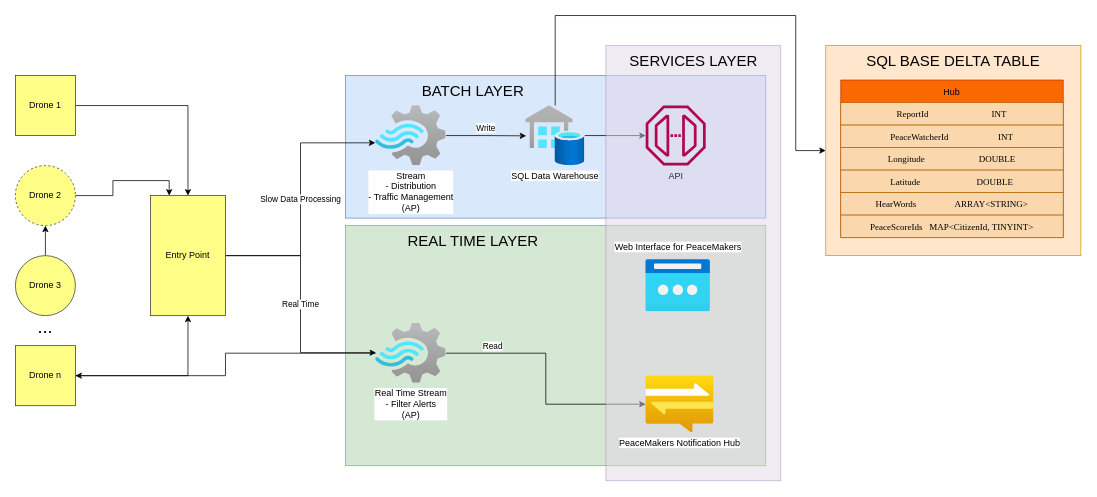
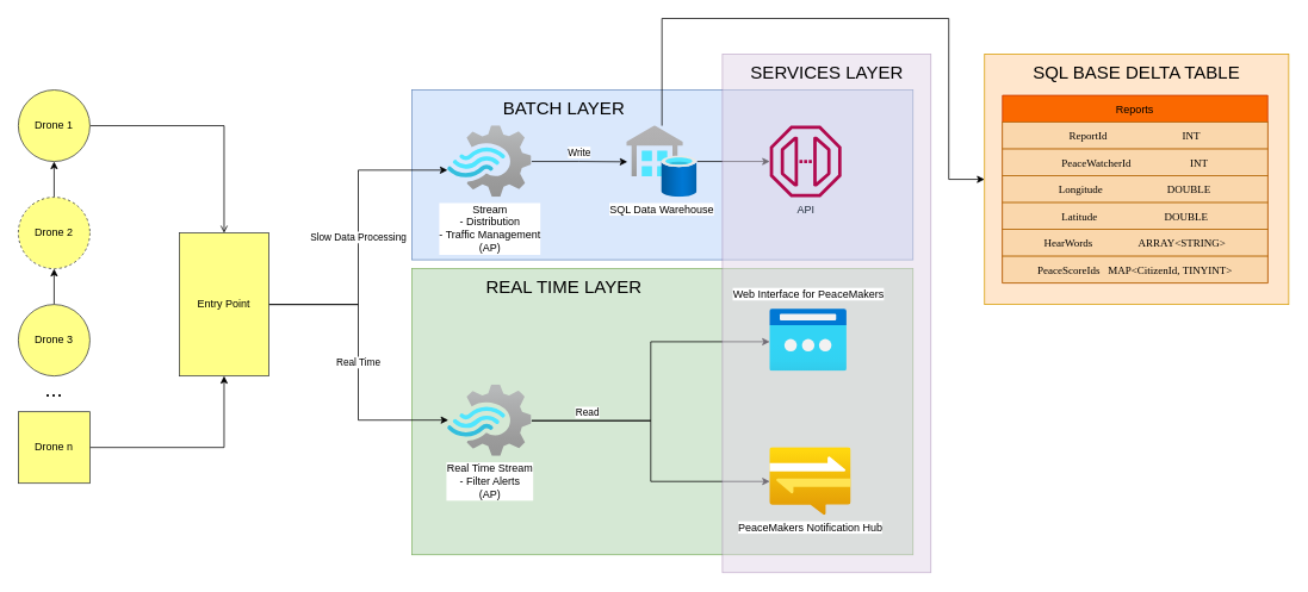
  <mxCell id="0" />
  <mxCell id="1" parent="0" />
  <mxCell id="2" value="" style="rounded=0;whiteSpace=wrap;html=1;fontFamily=Helvetica;fontSize=12;fillColor=#dae8fc;strokeColor=#6c8ebf;" parent="1" vertex="1"><mxGeometry x="460" y="100" width="560" height="190" as="geometry" /></mxCell>
  <mxCell id="3" value="" style="rounded=0;whiteSpace=wrap;html=1;fontFamily=Helvetica;fontSize=20;fillColor=#d5e8d4;strokeColor=#82b366;" parent="1" vertex="1"><mxGeometry x="460" y="300" width="560" height="320" as="geometry" /></mxCell>
  <mxCell id="4" value="" style="whiteSpace=wrap;html=1;fontFamily=Helvetica;fillColor=#ffe6cc;strokeColor=#d79b00;" parent="1" vertex="1"><mxGeometry x="1100" width="340" height="280" as="geometry" y="60" /></mxCell>
- <mxCell id="5" style="edgeStyle=orthogonalEdgeStyle;rounded=0;orthogonalLoop=1;jettySize=auto;html=1;entryX=0.5;entryY=0;entryDx=0;entryDy=0;fontFamily=Helvetica;" parent="1" source="6" target="15" edge="1"><mxGeometry relative="1" as="geometry" /></mxCell>
- <mxCell id="6" value="Drone 1" style="whiteSpace=wrap;html=1;aspect=fixed;fontFamily=Helvetica;fillColor=#ffff88;strokeColor=#36393d;rounded=0;" parent="1" vertex="1"><mxGeometry x="20" y="100" width="80" height="80" as="geometry" /></mxCell>
+ <mxCell id="5" style="edgeStyle=orthogonalEdgeStyle;rounded=0;orthogonalLoop=1;jettySize=auto;html=1;entryX=0.5;entryY=0;entryDx=0;entryDy=0;fontFamily=Helvetica;endArrow=open;" parent="1" source="6" target="15" edge="1"><mxGeometry relative="1" as="geometry" /></mxCell>
+ <mxCell id="6" value="Drone 1" style="ellipse;whiteSpace=wrap;html=1;aspect=fixed;fontFamily=Helvetica;fillColor=#ffff88;strokeColor=#36393d;" parent="1" vertex="1"><mxGeometry x="20" y="100" width="80" height="80" as="geometry" /></mxCell>
  <mxCell id="7" style="edgeStyle=orthogonalEdgeStyle;rounded=0;orthogonalLoop=1;jettySize=auto;html=1;entryX=0.5;entryY=1;entryDx=0;entryDy=0;fontFamily=Helvetica;" parent="1" source="8" target="15" edge="1"><mxGeometry relative="1" as="geometry" /></mxCell>
  <mxCell id="8" value="Drone n" style="whiteSpace=wrap;html=1;aspect=fixed;fontFamily=Helvetica;fillColor=#ffff88;strokeColor=#36393d;rounded=0;" parent="1" vertex="1"><mxGeometry x="20" y="460" width="80" height="80" as="geometry" /></mxCell>
- <mxCell id="9" style="edgeStyle=orthogonalEdgeStyle;rounded=0;orthogonalLoop=1;jettySize=auto;html=1;entryX=0.25;entryY=0;entryDx=0;entryDy=0;fontFamily=Helvetica;" parent="1" source="10" target="15" edge="1"><mxGeometry relative="1" as="geometry" /></mxCell>
+ <mxCell id="9" style="edgeStyle=orthogonalEdgeStyle;rounded=0;orthogonalLoop=1;jettySize=auto;html=1;fontFamily=Helvetica;" parent="1" source="10" target="6" edge="1"><mxGeometry relative="1" as="geometry" /></mxCell>
  <mxCell id="10" value="Drone 2" style="ellipse;whiteSpace=wrap;html=1;aspect=fixed;fontFamily=Helvetica;fillColor=#ffff88;strokeColor=#36393d;dashed=1;" parent="1" vertex="1"><mxGeometry x="20" y="220" width="80" height="80" as="geometry" /></mxCell>
  <mxCell id="11" style="edgeStyle=orthogonalEdgeStyle;rounded=0;orthogonalLoop=1;jettySize=auto;html=1;fontFamily=Helvetica;" parent="1" source="12" target="10" edge="1"><mxGeometry relative="1" as="geometry" /></mxCell>
  <mxCell id="12" value="Drone 3" style="ellipse;whiteSpace=wrap;html=1;aspect=fixed;fontFamily=Helvetica;fillColor=#ffff88;strokeColor=#36393d;" parent="1" vertex="1"><mxGeometry x="20" y="340" width="80" height="80" as="geometry" /></mxCell>
  <mxCell id="13" value="Slow Data Processing" style="edgeStyle=orthogonalEdgeStyle;rounded=0;orthogonalLoop=1;jettySize=auto;html=1;entryX=-0.003;entryY=0.621;entryDx=0;entryDy=0;entryPerimeter=0;fontFamily=Helvetica;" parent="1" source="15" target="31" edge="1"><mxGeometry relative="1" as="geometry"><mxPoint x="500" y="180" as="targetPoint" /></mxGeometry></mxCell>
  <mxCell id="14" value="Real Time" style="edgeStyle=orthogonalEdgeStyle;rounded=0;orthogonalLoop=1;jettySize=auto;html=1;entryX=0.007;entryY=0.492;entryDx=0;entryDy=0;entryPerimeter=0;fontFamily=Helvetica;" parent="1" source="15" target="18" edge="1"><mxGeometry relative="1" as="geometry"><mxPoint x="500" y="450" as="targetPoint" /></mxGeometry></mxCell>
  <mxCell id="15" value="Entry Point" style="rounded=0;whiteSpace=wrap;html=1;fontFamily=Helvetica;fillColor=#ffff88;strokeColor=#36393d;" parent="1" vertex="1"><mxGeometry x="200" y="260" width="100" height="160" as="geometry" /></mxCell>
  <mxCell id="16" value="Read" style="edgeStyle=orthogonalEdgeStyle;rounded=0;orthogonalLoop=1;jettySize=auto;html=1;spacingBottom=18;spacingLeft=-48;fontFamily=Helvetica;" parent="1" source="18" target="37" edge="1"><mxGeometry x="-0.484" relative="1" as="geometry"><mxPoint as="offset" /></mxGeometry></mxCell>
- <mxCell id="17" style="edgeStyle=orthogonalEdgeStyle;rounded=0;orthogonalLoop=1;jettySize=auto;html=1;fontFamily=Helvetica;fontSize=20;" parent="1" source="18" target="8" edge="1"><mxGeometry relative="1" as="geometry" /></mxCell>
+ <mxCell id="17" style="edgeStyle=orthogonalEdgeStyle;rounded=0;orthogonalLoop=1;jettySize=auto;html=1;entryX=-0.001;entryY=0.524;entryDx=0;entryDy=0;entryPerimeter=0;fontFamily=Helvetica;fontSize=20;" parent="1" source="18" target="36" edge="1"><mxGeometry relative="1" as="geometry" /></mxCell>
  <mxCell id="18" value="Real Time Stream&lt;br&gt;- Filter Alerts&lt;br&gt;(AP)" style="aspect=fixed;html=1;points=[];align=center;image;fontSize=12;image=img/lib/azure2/iot/Stream_Analytics_Jobs.svg;fontFamily=Helvetica;" parent="1" vertex="1"><mxGeometry x="500" y="430" width="93.79" height="80" as="geometry" /></mxCell>
  <mxCell id="19" style="edgeStyle=orthogonalEdgeStyle;rounded=0;orthogonalLoop=1;jettySize=auto;html=1;fontFamily=Helvetica;fontSize=20;" parent="1" source="21" target="4" edge="1"><mxGeometry relative="1" as="geometry"><Array as="points"><mxPoint x="739" y="20" /><mxPoint x="1060" y="20" /><mxPoint x="1060" y="200" /></Array></mxGeometry></mxCell>
  <mxCell id="20" style="edgeStyle=orthogonalEdgeStyle;rounded=0;orthogonalLoop=1;jettySize=auto;html=1;fontFamily=Helvetica;fontSize=12;" parent="1" source="21" target="34" edge="1"><mxGeometry relative="1" as="geometry" /></mxCell>
  <mxCell id="21" value="SQL Data Warehouse" style="aspect=fixed;html=1;points=[];align=center;image;fontSize=12;image=img/lib/azure2/databases/SQL_Data_Warehouses.svg;fontFamily=Helvetica;" parent="1" vertex="1"><mxGeometry x="700" y="140" width="78.77" height="80" as="geometry" /></mxCell>
- <mxCell id="22" value="Hub" style="swimlane;fontStyle=0;childLayout=stackLayout;horizontal=1;startSize=30;horizontalStack=0;resizeParent=1;resizeParentMax=0;resizeLast=0;collapsible=1;marginBottom=0;fontFamily=Helvetica;fillColor=#fa6800;fontColor=#000000;strokeColor=#C73500;" parent="1" vertex="1"><mxGeometry x="1120" y="106" width="296.5" height="210" as="geometry" /></mxCell>
+ <mxCell id="22" value="Reports" style="swimlane;fontStyle=0;childLayout=stackLayout;horizontal=1;startSize=30;horizontalStack=0;resizeParent=1;resizeParentMax=0;resizeLast=0;collapsible=1;marginBottom=0;fontFamily=Helvetica;fillColor=#fa6800;fontColor=#000000;strokeColor=#C73500;" parent="1" vertex="1"><mxGeometry x="1120" y="106" width="296.5" height="210" as="geometry" /></mxCell>
  <mxCell id="23" value="ReportId                            INT" style="text;strokeColor=#b46504;fillColor=#fad7ac;align=center;verticalAlign=middle;spacingLeft=4;spacingRight=4;overflow=hidden;points=[[0,0.5],[1,0.5]];portConstraint=eastwest;rotatable=0;fontFamily=Fira Code;fontSource=https%3A%2F%2Ffonts.googleapis.com%2Fcss%3Ffamily%3DFira%2BCode;" parent="22" vertex="1"><mxGeometry y="30" width="296.5" height="30" as="geometry" /></mxCell>
  <mxCell id="24" value="PeaceWatcherId                      INT" style="text;strokeColor=#b46504;fillColor=#fad7ac;align=center;verticalAlign=middle;spacingLeft=4;spacingRight=4;overflow=hidden;points=[[0,0.5],[1,0.5]];portConstraint=eastwest;rotatable=0;fontFamily=Fira Code;fontSource=https%3A%2F%2Ffonts.googleapis.com%2Fcss%3Ffamily%3DFira%2BCode;" parent="22" vertex="1"><mxGeometry y="60" width="296.5" height="30" as="geometry" /></mxCell>
  <mxCell id="25" value="Longitude                        DOUBLE" style="text;strokeColor=#b46504;fillColor=#fad7ac;align=center;verticalAlign=middle;spacingLeft=4;spacingRight=4;overflow=hidden;points=[[0,0.5],[1,0.5]];portConstraint=eastwest;rotatable=0;fontFamily=Fira Code;fontSource=https%3A%2F%2Ffonts.googleapis.com%2Fcss%3Ffamily%3DFira%2BCode;" parent="22" vertex="1"><mxGeometry y="90" width="296.5" height="30" as="geometry" /></mxCell>
  <mxCell id="26" value="Latitude                         DOUBLE" style="text;strokeColor=#b46504;fillColor=#fad7ac;align=center;verticalAlign=middle;spacingLeft=4;spacingRight=4;overflow=hidden;points=[[0,0.5],[1,0.5]];portConstraint=eastwest;rotatable=0;fontFamily=Fira Code;fontSource=https%3A%2F%2Ffonts.googleapis.com%2Fcss%3Ffamily%3DFira%2BCode;" parent="22" vertex="1"><mxGeometry y="120" width="296.5" height="30" as="geometry" /></mxCell>
  <mxCell id="27" value="HearWords                 ARRAY&lt;STRING&gt;" style="text;strokeColor=#b46504;fillColor=#fad7ac;align=center;verticalAlign=middle;spacingLeft=4;spacingRight=4;overflow=hidden;points=[[0,0.5],[1,0.5]];portConstraint=eastwest;rotatable=0;fontFamily=Fira Code;fontSource=https%3A%2F%2Ffonts.googleapis.com%2Fcss%3Ffamily%3DFira%2BCode;" parent="22" vertex="1"><mxGeometry y="150" width="296.5" height="30" as="geometry" /></mxCell>
  <mxCell id="28" value="PeaceScoreIds   MAP&lt;CitizenId, TINYINT&gt;" style="text;strokeColor=#b46504;fillColor=#fad7ac;align=center;verticalAlign=middle;spacingLeft=4;spacingRight=4;overflow=hidden;points=[[0,0.5],[1,0.5]];portConstraint=eastwest;rotatable=0;fontFamily=Fira Code;fontSource=https%3A%2F%2Ffonts.googleapis.com%2Fcss%3Ffamily%3DFira%2BCode;" parent="22" vertex="1"><mxGeometry y="180" width="296.5" height="30" as="geometry" /></mxCell>
  <mxCell id="29" value="Write&lt;br&gt;" style="edgeStyle=orthogonalEdgeStyle;rounded=0;orthogonalLoop=1;jettySize=auto;html=1;entryX=0.01;entryY=0.505;entryDx=0;entryDy=0;entryPerimeter=0;fontFamily=Helvetica;spacingTop=-20;" parent="1" source="31" target="21" edge="1"><mxGeometry relative="1" as="geometry" /></mxCell>
  <mxCell id="30" value="" style="rounded=0;whiteSpace=wrap;html=1;fontFamily=Helvetica;fontSize=12;fillColor=#e1d5e7;strokeColor=#9673a6;opacity=50;" parent="1" vertex="1"><mxGeometry x="807" width="233" height="580" as="geometry" y="60" /></mxCell>
  <mxCell id="31" value="Stream&lt;br&gt;- Distribution&lt;br&gt;- Traffic Management&lt;br&gt;(AP)" style="aspect=fixed;html=1;points=[];align=center;image;fontSize=12;image=img/lib/azure2/iot/Stream_Analytics_Jobs.svg;fontFamily=Helvetica;" parent="1" vertex="1"><mxGeometry x="500" y="140" width="93.79" height="80" as="geometry" /></mxCell>
  <mxCell id="32" value="SQL BASE DELTA TABLE" style="text;html=1;strokeColor=none;fillColor=none;align=center;verticalAlign=middle;whiteSpace=wrap;rounded=0;fontFamily=Helvetica;fontSize=20;" parent="1" vertex="1"><mxGeometry x="1120" y="70" width="300" height="20" as="geometry" /></mxCell>
  <mxCell id="33" value="REAL TIME LAYER" style="text;html=1;strokeColor=none;fillColor=none;align=center;verticalAlign=middle;whiteSpace=wrap;rounded=0;fontFamily=Helvetica;fontSize=20;" parent="1" vertex="1"><mxGeometry x="460" y="310" width="340" height="20" as="geometry" /></mxCell>
  <mxCell id="34" value="API" style="sketch=0;outlineConnect=0;fontColor=#232F3E;gradientColor=none;fillColor=#B0084D;strokeColor=none;dashed=0;verticalLabelPosition=bottom;verticalAlign=top;align=center;html=1;fontSize=12;fontStyle=0;aspect=fixed;pointerEvents=1;shape=mxgraph.aws4.endpoint;fontFamily=Helvetica;" parent="1" vertex="1"><mxGeometry x="860" y="140" width="80" height="80" as="geometry" /></mxCell>
  <mxCell id="35" value="BATCH LAYER" style="text;html=1;strokeColor=none;fillColor=none;align=center;verticalAlign=middle;whiteSpace=wrap;rounded=0;fontFamily=Helvetica;fontSize=20;" parent="1" vertex="1"><mxGeometry x="460" y="110" width="340" height="20" as="geometry" /></mxCell>
  <mxCell id="36" value="Web Interface for PeaceMakers" style="aspect=fixed;html=1;points=[];align=center;image;fontSize=12;image=img/lib/azure2/networking/Public_IP_Addresses_Classic.svg;spacingBottom=100;spacingRight=0;spacingTop=-100;fontFamily=Helvetica;" parent="1" vertex="1"><mxGeometry x="860" y="345" width="86.15" height="70" as="geometry" /></mxCell>
  <mxCell id="37" value="PeaceMakers Notification Hub" style="aspect=fixed;html=1;points=[];align=center;image;fontSize=12;image=img/lib/azure2/iot/Notification_Hubs.svg;fontFamily=Helvetica;" parent="1" vertex="1"><mxGeometry x="860" y="500" width="90.93" height="76" as="geometry" /></mxCell>
  <mxCell id="38" value="SERVICES LAYER" style="text;html=1;strokeColor=none;fillColor=none;align=center;verticalAlign=middle;whiteSpace=wrap;rounded=0;fontFamily=Helvetica;fontSize=20;" parent="1" vertex="1"><mxGeometry x="833.5" y="70" width="180" height="20" as="geometry" /></mxCell>
  <mxCell id="39" value="&lt;font style=&quot;font-size: 24px&quot;&gt;...&lt;/font&gt;" style="text;html=1;strokeColor=none;fillColor=none;align=center;verticalAlign=middle;whiteSpace=wrap;rounded=0;" vertex="1" parent="1"><mxGeometry x="30" y="420" width="60" height="30" as="geometry" /></mxCell>
